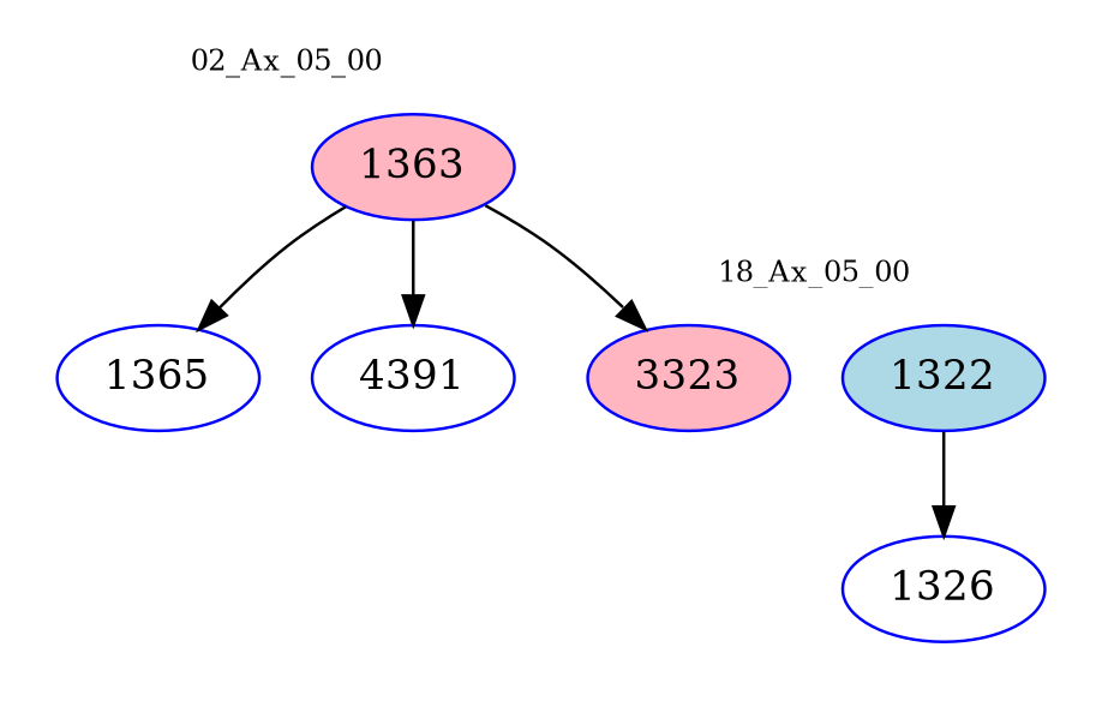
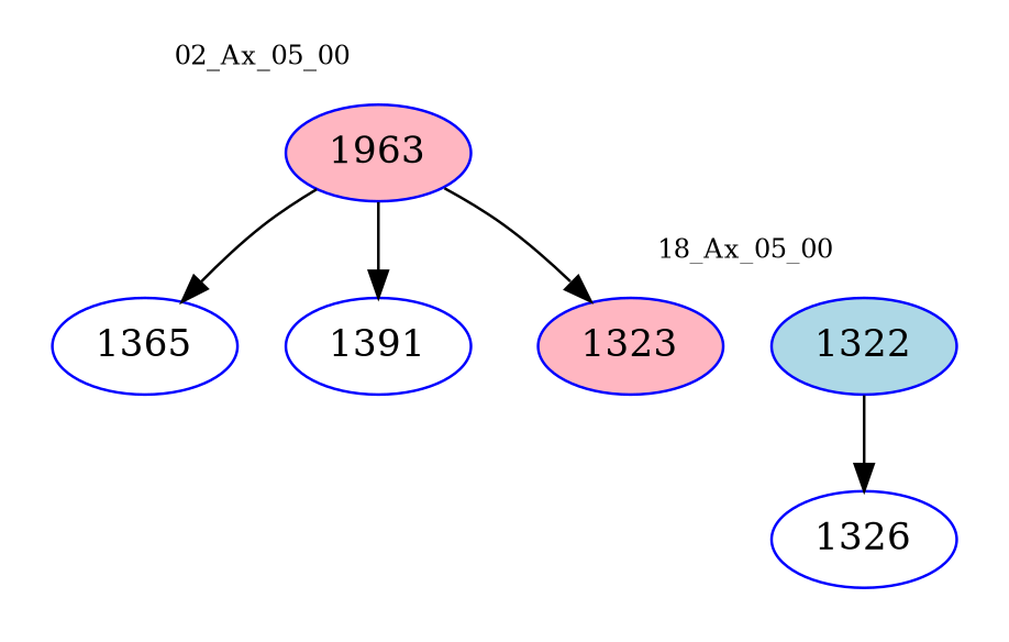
  digraph {
    node [color=blue fillcolor=white style=filled]
    edge [color=black]
-   n1 [fillcolor=lightpink label=1363]
+   n1 [fillcolor=lightpink label=1963]
    n2 [label=1365]
-   n3 [label=4391]
+   n3 [label=1391]
    n4 [fillcolor=lightblue label=1322]
-   n5 [fillcolor=lightpink label=3323]
+   n5 [fillcolor=lightpink label=1323]
    n6 [label=1326]
    subgraph cluster_1 {
      color=white
      fontsize=10
      label="02_Ax_05_00"
      n1
      n2
      n3
    }
    subgraph cluster_2 {
      color=white
      fontsize=10
      label="18_Ax_05_00"
      n4
      n5
      n6
    }
    n1 -> n2
    n1 -> n3
    n1 -> n5
    n4 -> n6
  }
